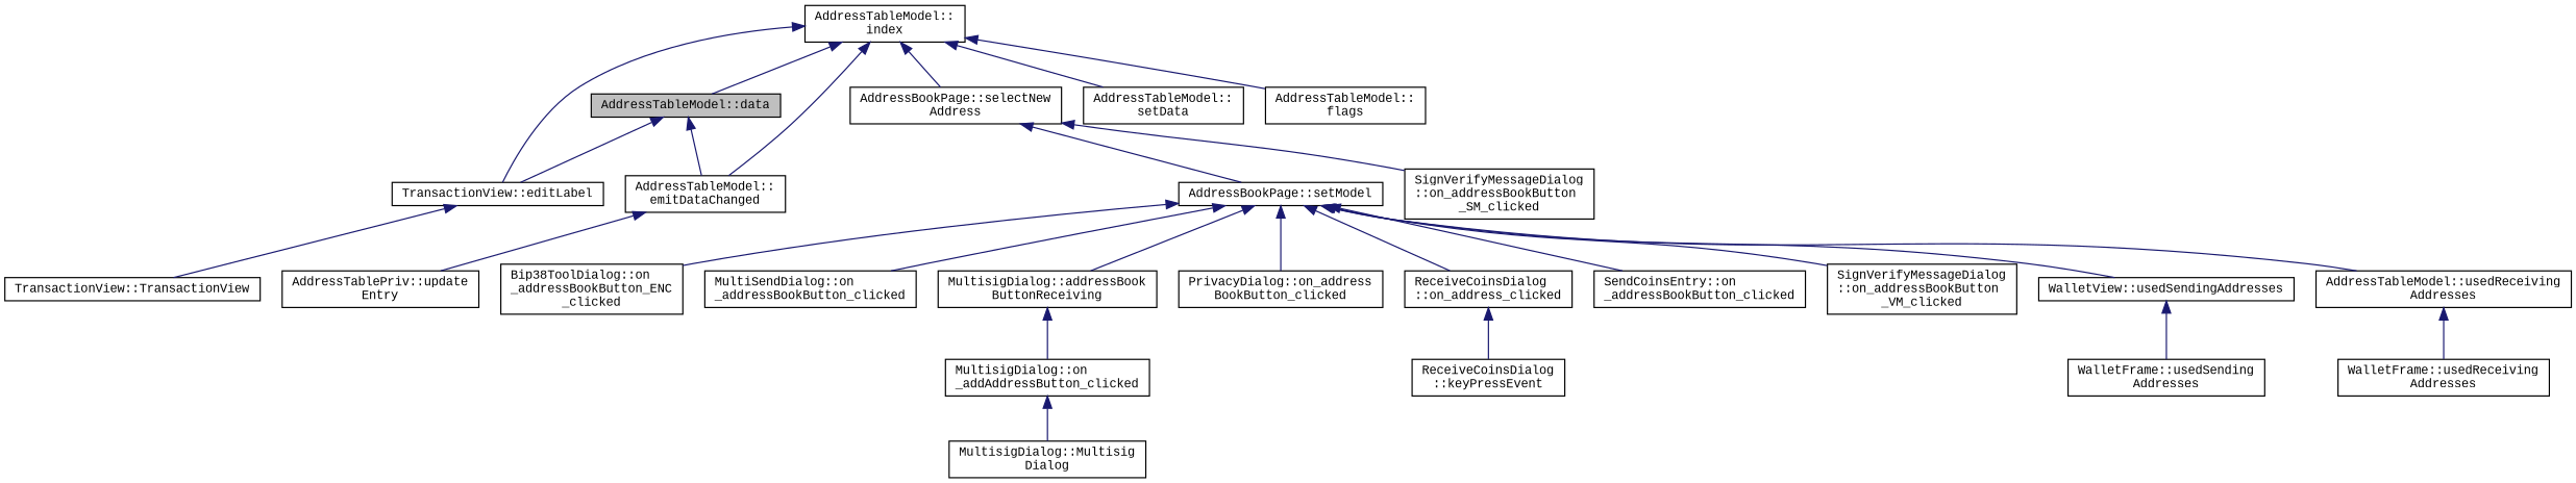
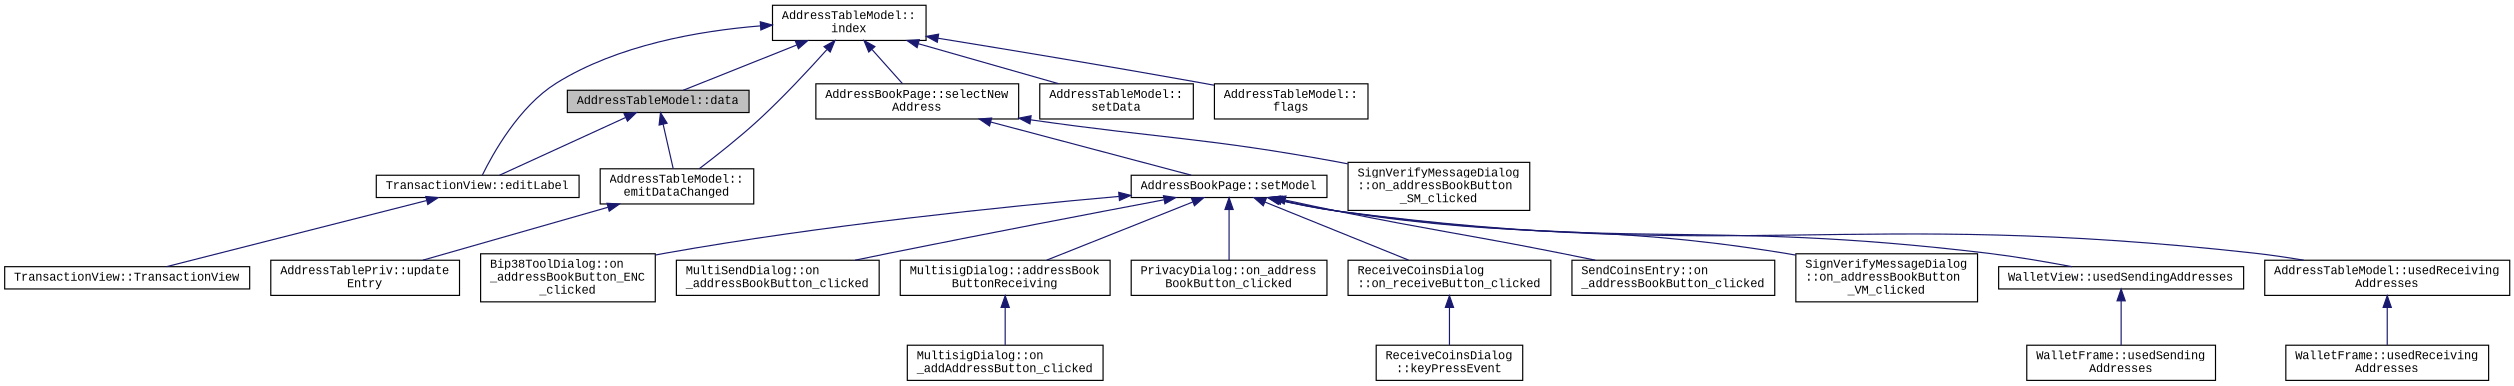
  digraph {
    fontname="Liberation Mono"
    rankdir=TB
    node [color=black fillcolor=white fontname="Liberation Mono" fontsize=10 shape=record style=filled]
    edge [color=midnightblue dir=back fontname="Liberation Mono" fontsize=10 labelfontname=Helvetica labelfontsize=10 style=solid]
    n1 [fillcolor=grey75 fontcolor=black height=0.2 label="AddressTableModel::data" width=0.4]
    n2 [height=0.2 label="TransactionView::editLabel" width=0.4]
    n3 [height=0.2 label="AddressTableModel::\lemitDataChanged" width=0.4]
    n4 [height=0.2 label="AddressTableModel::\lindex" width=0.4]
    n5 [height=0.2 label="AddressBookPage::selectNew\lAddress" width=0.4]
    n6 [height=0.2 label="AddressTableModel::\lsetData" width=0.4]
    n7 [height=0.2 label="AddressTableModel::\lflags" width=0.4]
    n8 [height=0.2 label="TransactionView::TransactionView" width=0.4]
    n9 [height=0.2 label="AddressBookPage::setModel" width=0.4]
    n10 [height=0.2 label="SignVerifyMessageDialog\l::on_addressBookButton\l_SM_clicked" width=0.4]
    n11 [height=0.2 label="AddressTablePriv::update\lEntry" width=0.4]
    n12 [height=0.2 label="Bip38ToolDialog::on\l_addressBookButton_ENC\l_clicked" width=0.4]
    n13 [height=0.2 label="MultiSendDialog::on\l_addressBookButton_clicked" width=0.4]
    n14 [height=0.2 label="MultisigDialog::addressBook\lButtonReceiving" width=0.4]
    n15 [height=0.2 label="PrivacyDialog::on_address\lBookButton_clicked" width=0.4]
-   n16 [height=0.2 label="ReceiveCoinsDialog\l::on_address_clicked" width=0.4]
+   n16 [height=0.2 label="ReceiveCoinsDialog\l::on_receiveButton_clicked" width=0.4]
    n17 [height=0.2 label="SendCoinsEntry::on\l_addressBookButton_clicked" width=0.4]
    n18 [height=0.2 label="SignVerifyMessageDialog\l::on_addressBookButton\l_VM_clicked" width=0.4]
    n19 [height=0.2 label="WalletView::usedSendingAddresses" width=0.4]
    n20 [height=0.2 label="AddressTableModel::usedReceiving\lAddresses" width=0.4]
    n21 [height=0.2 label="MultisigDialog::on\l_addAddressButton_clicked" width=0.4]
    n22 [height=0.2 label="ReceiveCoinsDialog\l::keyPressEvent" width=0.4]
    n23 [height=0.2 label="WalletFrame::usedSending\lAddresses" width=0.4]
    n24 [height=0.2 label="WalletFrame::usedReceiving\lAddresses" width=0.4]
-   n25 [height=0.2 label="MultisigDialog::Multisig\lDialog" width=0.4]
    n1 -> n2
    n1 -> n3
    n2 -> n8
    n3 -> n11
    n4 -> n1
    n4 -> n2
    n4 -> n3
    n4 -> n5
    n4 -> n6
    n4 -> n7
    n5 -> n9
    n5 -> n10
    n9 -> n12
    n9 -> n13
    n9 -> n14
    n9 -> n15
    n9 -> n16
    n9 -> n17
    n9 -> n18
    n9 -> n19
    n9 -> n20
    n14 -> n21
    n16 -> n22
    n19 -> n23
    n20 -> n24
-   n21 -> n25
  }
